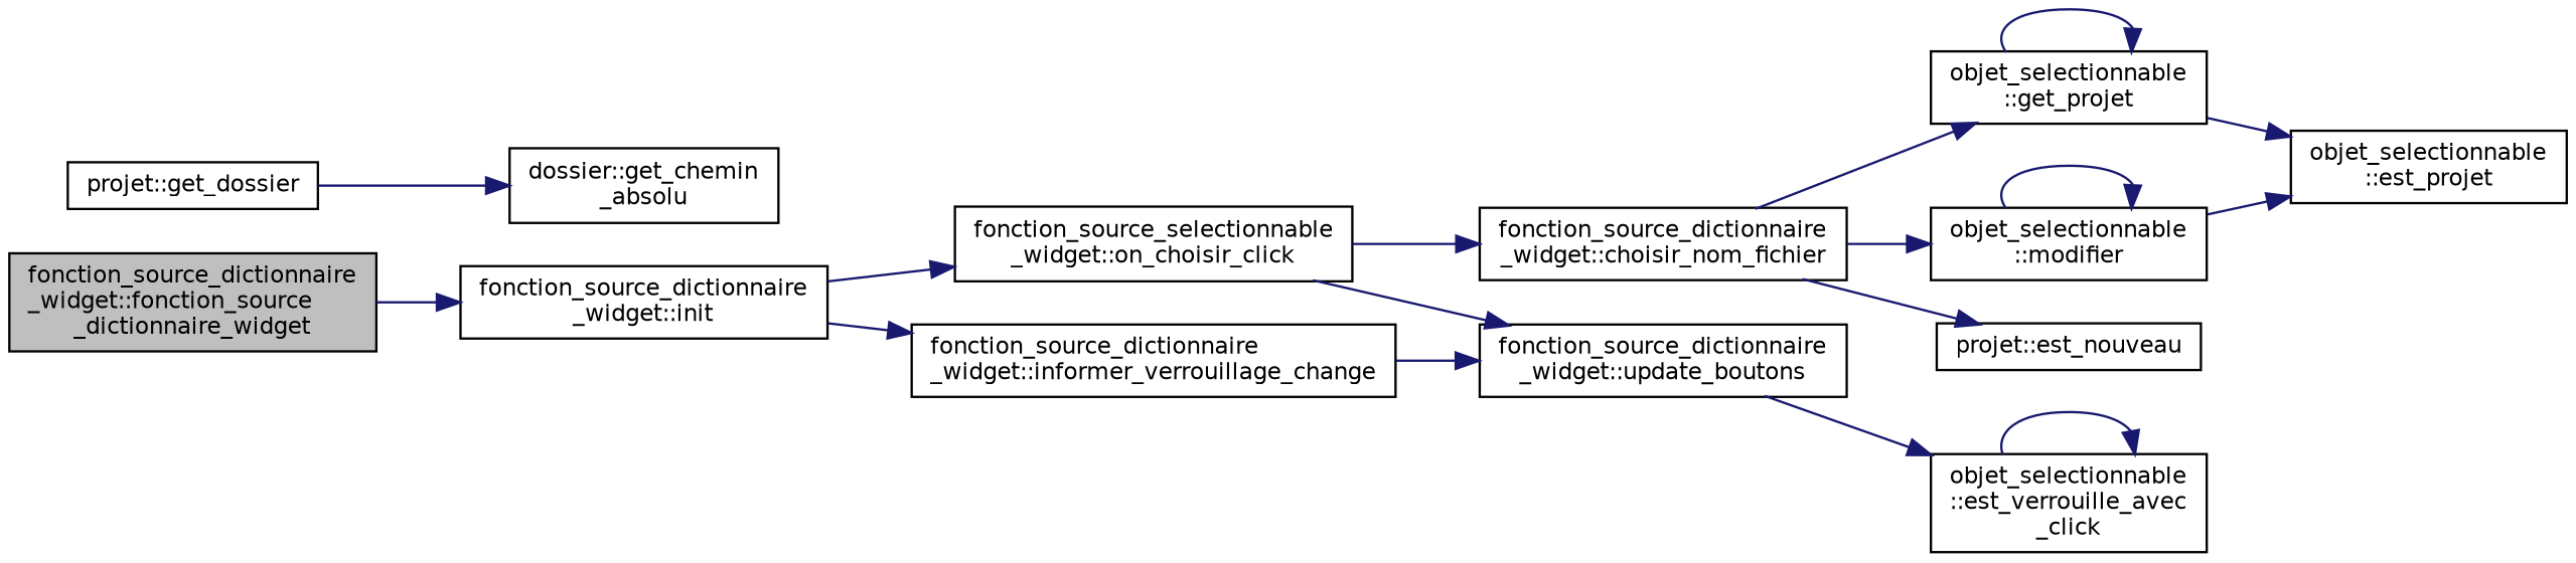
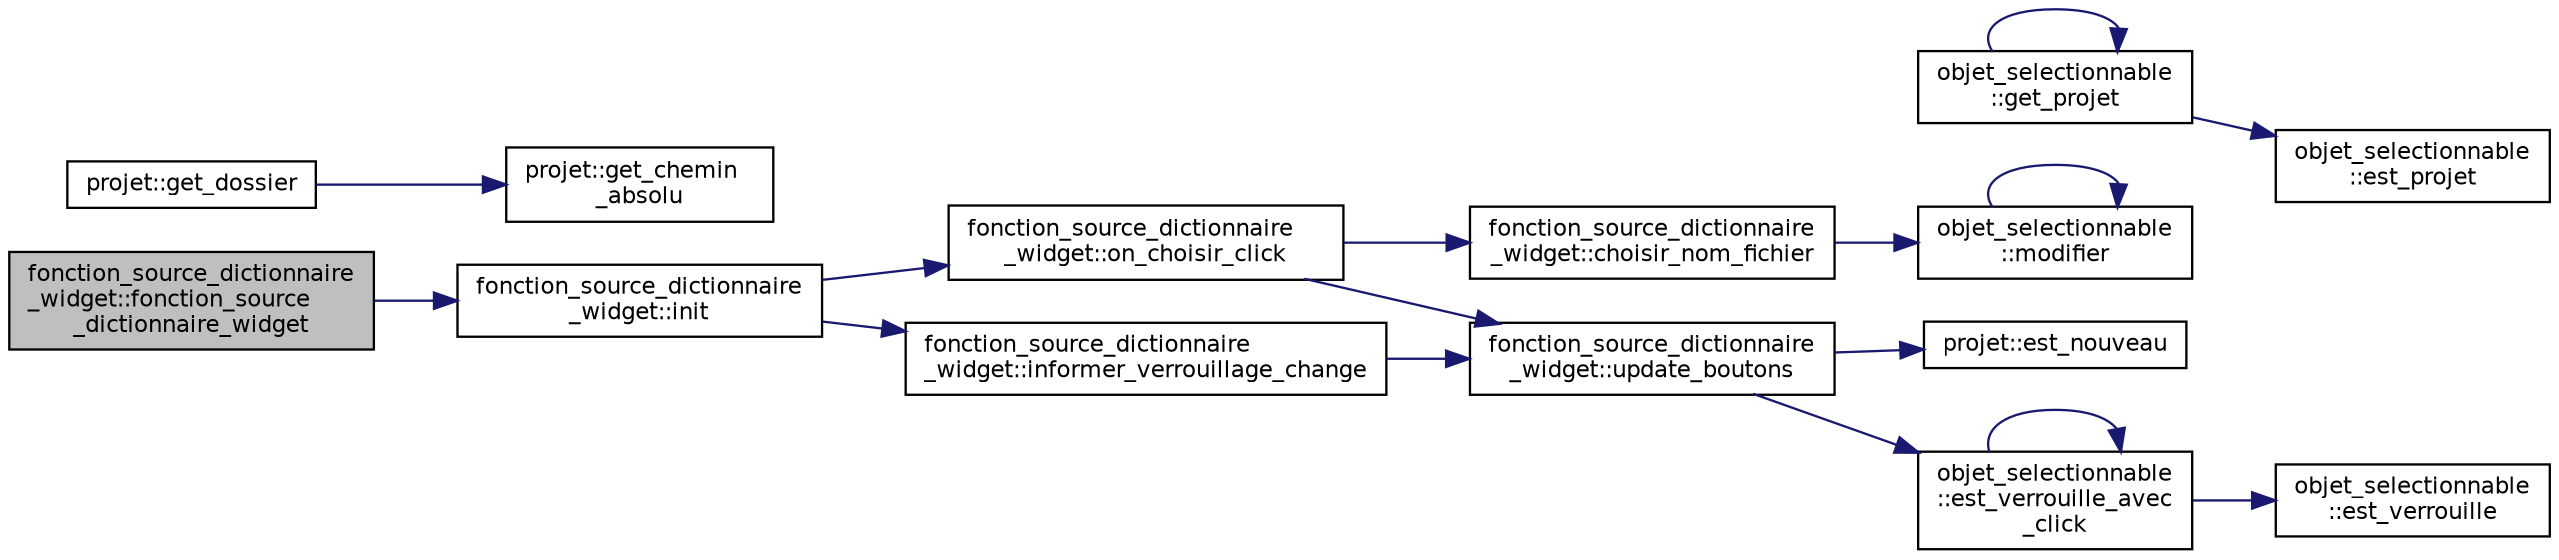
  digraph {
    rankdir=LR
    node [color=black fillcolor=white fontname=Helvetica fontsize=10 shape=record style=filled]
    edge [color=midnightblue fontname=Helvetica fontsize=10 labelfontname=Helvetica labelfontsize=10 style=solid]
    n1 [fillcolor=grey75 fontcolor=black height=0.2 label="fonction_source_dictionnaire\l_widget::fonction_source\l_dictionnaire_widget" width=0.4]
    n2 [height=0.2 label="fonction_source_dictionnaire\l_widget::init" width=0.4]
-   n3 [height=0.2 label="fonction_source_selectionnable\l_widget::on_choisir_click" width=0.4]
+   n3 [height=0.2 label="fonction_source_dictionnaire\l_widget::on_choisir_click" width=0.4]
    n4 [height=0.2 label="fonction_source_dictionnaire\l_widget::informer_verrouillage_change" width=0.4]
    n5 [height=0.2 label="fonction_source_dictionnaire\l_widget::choisir_nom_fichier" width=0.4]
    n6 [height=0.2 label="fonction_source_dictionnaire\l_widget::update_boutons" width=0.4]
    n7 [height=0.2 label="objet_selectionnable\l::get_projet" width=0.4]
    n8 [height=0.2 label="projet::est_nouveau" width=0.4]
    n9 [height=0.2 label="objet_selectionnable\l::modifier" width=0.4]
    n10 [height=0.2 label="objet_selectionnable\l::est_projet" width=0.4]
    n11 [height=0.2 label="projet::get_dossier" width=0.4]
-   n12 [height=0.2 label="dossier::get_chemin\l_absolu" width=0.4]
+   n12 [height=0.2 label="projet::get_chemin\l_absolu" width=0.4]
    n13 [height=0.2 label="objet_selectionnable\l::est_verrouille_avec\l_click" width=0.4]
+   n14 [height=0.2 label="objet_selectionnable\l::est_verrouille" width=0.4]
    n1 -> n2
    n2 -> n3
    n2 -> n4
    n3 -> n5
    n3 -> n6
    n4 -> n6
-   n5 -> n7
-   n5 -> n8
+   n6 -> n8
    n5 -> n9
    n6 -> n13
    n7 -> n7
    n7 -> n10
    n9 -> n9
-   n9 -> n10
    n11 -> n12
    n13 -> n13
+   n13 -> n14
  }
